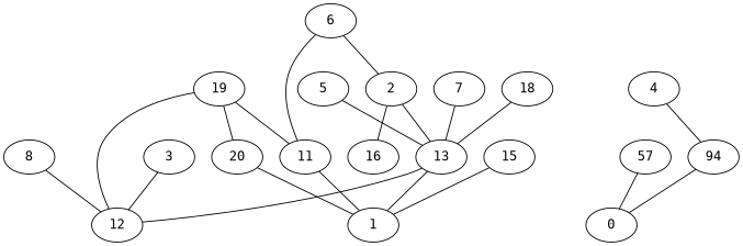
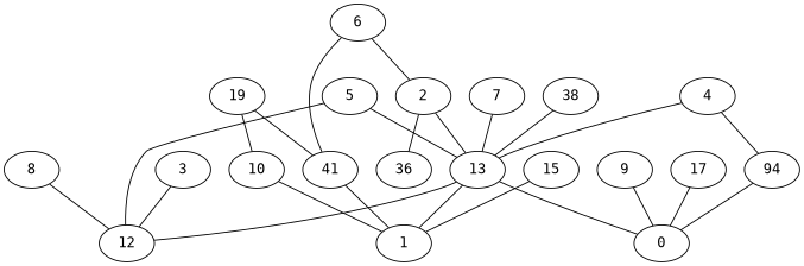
  digraph {
    fontname="DejaVu Sans Mono"
    node [fontname="DejaVu Sans Mono"]
    edge [color=black dir=none fontname="DejaVu Sans Mono"]
    2
-   16
+   16 [label=36]
    13
    12
    1
    0
    5
-   10 [label=20]
+   10
    15
+   9
    3
-   18
-   11
+   18 [label=38]
+   11 [label=41]
    8
    7
-   17 [label=57]
+   17
    n17 [label=94]
    4
    6
    19
    subgraph sub_1 {
      2
      16
      13
      12
      1
      0
      5
      10
      15
+     9
      3
      18
      11
      8
      7
      17
      n17
      4
      6
      19
    }
    2 -> 16
    2 -> 13
    13 -> 12
    13 -> 1
+   13 -> 0
    5 -> 13
-   19 -> 12
+   5 -> 12
    10 -> 1
    15 -> 1
+   9 -> 0
    3 -> 12
    18 -> 13
    11 -> 1
    8 -> 12
    7 -> 13
    17 -> 0
    n17 -> 0
+   4 -> 13
    4 -> n17
    6 -> 2
    6 -> 11
    19 -> 10
    19 -> 11
  }
